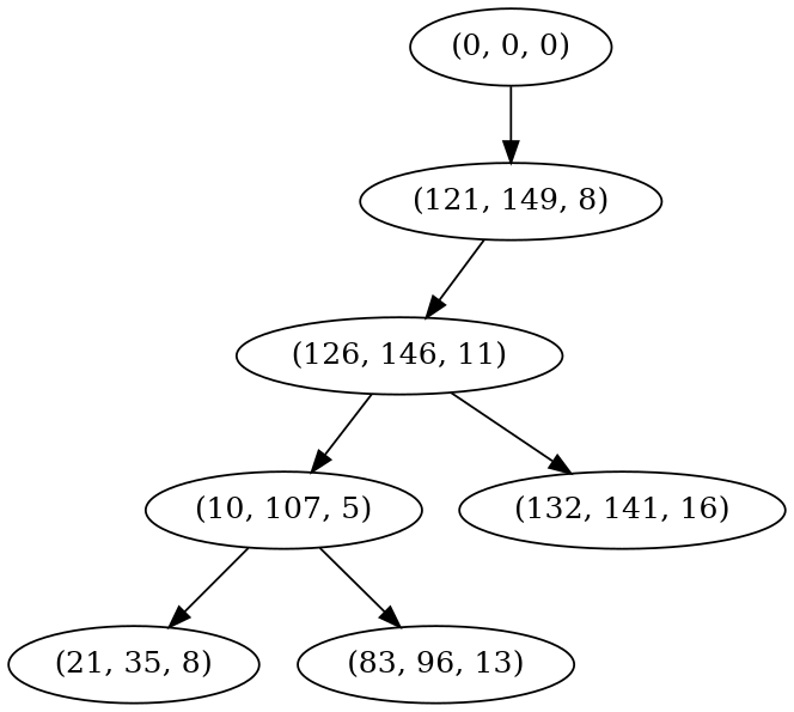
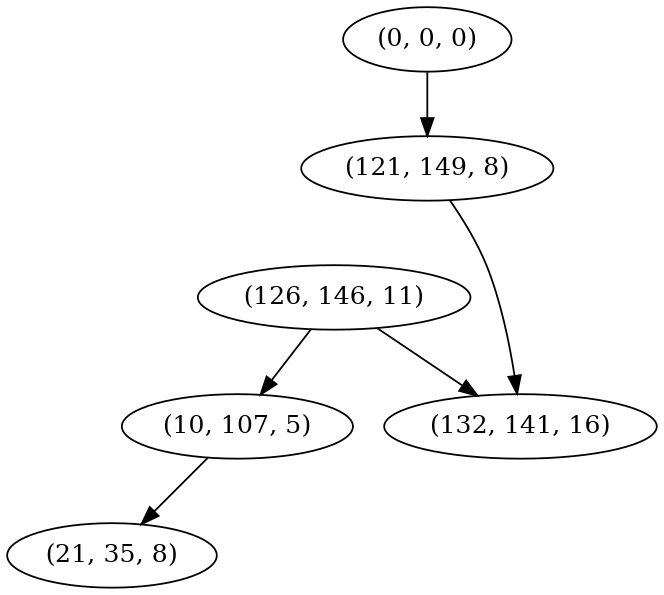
  digraph {
    "(0, 0, 0)"
    "(121, 149, 8)"
    "(10, 107, 5)"
    "(21, 35, 8)"
-   "(83, 96, 13)"
    "(126, 146, 11)"
    "(132, 141, 16)"
    "(0, 0, 0)" -> "(121, 149, 8)"
-   "(121, 149, 8)" -> "(126, 146, 11)"
+   "(121, 149, 8)" -> "(132, 141, 16)"
    "(10, 107, 5)" -> "(21, 35, 8)"
-   "(10, 107, 5)" -> "(83, 96, 13)"
    "(126, 146, 11)" -> "(10, 107, 5)"
    "(126, 146, 11)" -> "(132, 141, 16)"
  }
